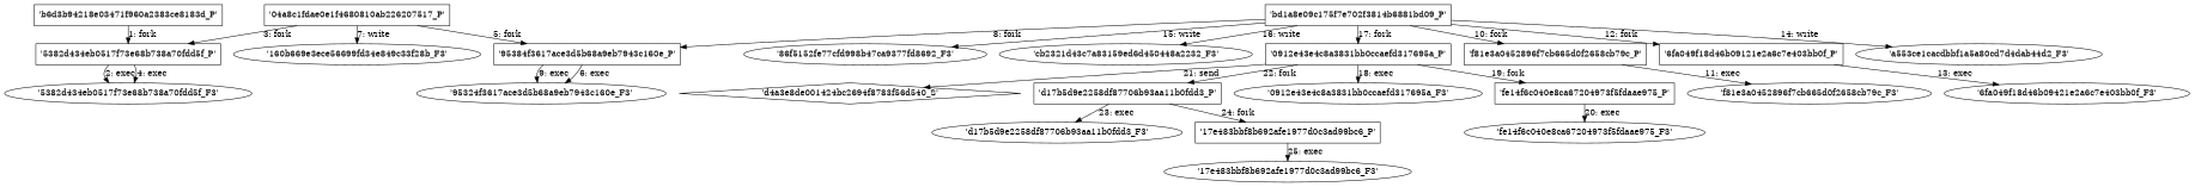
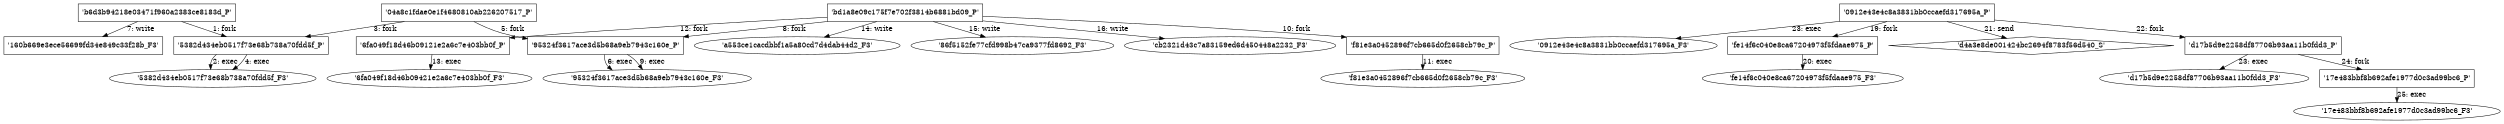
  digraph {
    engine=neato
    fixedsize=false
    fontsize=10
    nodesep=0.3
    rankdir=TB
    ranksep=0
    splines=true
    node [node_type=Process shape=ellipse]
    "'b6d3b94218e03471f960a2383ce8183d_P'" [shape=box]
    "'5382d434eb0517f73e68b738a70fdd5f_P'" [shape=box]
    "'5382d434eb0517f73e68b738a70fdd5f_F3'" [node_type=File]
    "'04a8c1fdae0e1f4680810ab226207517_P'" [shape=box]
-   "'95324f3617ace3d5b68a9eb7943c160e_P'" [shape=box label="'95384f3617ace3d5b68a9eb7943c160e_P'"]
-   "'160b669e3ece56699fd34e849c33f28b_F3'" [node_type=file]
+   "'95324f3617ace3d5b68a9eb7943c160e_P'" [shape=box]
+   "'160b669e3ece56699fd34e849c33f28b_F3'" [node_type=file shape=box]
    "'95324f3617ace3d5b68a9eb7943c160e_F3'" [node_type=File]
    n8 [label="'bd1a8e09c175f7e702f3814b6881bd09_P'" shape=box]
    "'f81e3a0452896f7cb665d0f2658cb79c_P'" [shape=box]
    n10 [label="'6fa049f18d46b09121e2a6c7e403bb0f_P'" shape=box]
    "'a553ce1cacdbbf1a5a80cd7d4dab44d2_F3'" [node_type=file]
    "'86f5152fe77cfd998b47ca9377fd8692_F3'" [node_type=file]
    "'cb2321d43c7a83159ed6d450448a2232_F3'" [node_type=file]
    "'0912e43e4c8a3831bb0ccaefd317695a_P'" [shape=box]
    "'f81e3a0452896f7cb665d0f2658cb79c_F3'" [node_type=File]
    "'6fa049f18d46b09421e2a6c7e403bb0f_F3'" [node_type=File]
    "'0912e43e4c8a3831bb0ccaefd317695a_F3'" [node_type=File]
    "'fe14f6c040e8ca67204973f5fdaae975_P'" [shape=box]
    "'d4a3e8de001424bc2694f8783f56d540_S'" [node_type=Socket shape=diamond]
    "'d17b5d9e2258df87706b93aa11b0fdd3_P'" [shape=box]
    "'fe14f6c040e8ca67204973f5fdaae975_F3'" [node_type=File]
    "'d17b5d9e2258df87706b93aa11b0fdd3_F3'" [node_type=File]
    "'17e483bbf8b692afe1977d0c3ad99bc6_P'" [shape=box]
    "'17e483bbf8b692afe1977d0c3ad99bc6_F3'" [node_type=File]
    "'b6d3b94218e03471f960a2383ce8183d_P'" -> "'5382d434eb0517f73e68b738a70fdd5f_P'" [label="1: fork"]
    "'5382d434eb0517f73e68b738a70fdd5f_P'" -> "'5382d434eb0517f73e68b738a70fdd5f_F3'" [label="2: exec"]
    "'5382d434eb0517f73e68b738a70fdd5f_P'" -> "'5382d434eb0517f73e68b738a70fdd5f_F3'" [label="4: exec"]
    "'04a8c1fdae0e1f4680810ab226207517_P'" -> "'5382d434eb0517f73e68b738a70fdd5f_P'" [label="3: fork"]
    "'04a8c1fdae0e1f4680810ab226207517_P'" -> "'95324f3617ace3d5b68a9eb7943c160e_P'" [label="5: fork"]
-   "'04a8c1fdae0e1f4680810ab226207517_P'" -> "'160b669e3ece56699fd34e849c33f28b_F3'" [label="7: write"]
+   "'b6d3b94218e03471f960a2383ce8183d_P'" -> "'160b669e3ece56699fd34e849c33f28b_F3'" [label="7: write"]
    "'95324f3617ace3d5b68a9eb7943c160e_P'" -> "'95324f3617ace3d5b68a9eb7943c160e_F3'" [label="6: exec"]
    "'95324f3617ace3d5b68a9eb7943c160e_P'" -> "'95324f3617ace3d5b68a9eb7943c160e_F3'" [label="9: exec"]
    n8 -> "'95324f3617ace3d5b68a9eb7943c160e_P'" [label="8: fork"]
    n8 -> "'f81e3a0452896f7cb665d0f2658cb79c_P'" [label="10: fork"]
    n8 -> n10 [label="12: fork"]
    n8 -> "'a553ce1cacdbbf1a5a80cd7d4dab44d2_F3'" [label="14: write"]
    n8 -> "'86f5152fe77cfd998b47ca9377fd8692_F3'" [label="15: write"]
    n8 -> "'cb2321d43c7a83159ed6d450448a2232_F3'" [label="16: write"]
-   n8 -> "'0912e43e4c8a3831bb0ccaefd317695a_P'" [label="17: fork"]
    "'f81e3a0452896f7cb665d0f2658cb79c_P'" -> "'f81e3a0452896f7cb665d0f2658cb79c_F3'" [label="11: exec"]
    n10 -> "'6fa049f18d46b09421e2a6c7e403bb0f_F3'" [label="13: exec"]
-   "'0912e43e4c8a3831bb0ccaefd317695a_P'" -> "'0912e43e4c8a3831bb0ccaefd317695a_F3'" [label="18: exec"]
+   "'0912e43e4c8a3831bb0ccaefd317695a_P'" -> "'0912e43e4c8a3831bb0ccaefd317695a_F3'" [label="23: exec"]
    "'0912e43e4c8a3831bb0ccaefd317695a_P'" -> "'fe14f6c040e8ca67204973f5fdaae975_P'" [label="19: fork"]
    "'0912e43e4c8a3831bb0ccaefd317695a_P'" -> "'d4a3e8de001424bc2694f8783f56d540_S'" [label="21: send"]
    "'0912e43e4c8a3831bb0ccaefd317695a_P'" -> "'d17b5d9e2258df87706b93aa11b0fdd3_P'" [label="22: fork"]
    "'fe14f6c040e8ca67204973f5fdaae975_P'" -> "'fe14f6c040e8ca67204973f5fdaae975_F3'" [label="20: exec"]
    "'d17b5d9e2258df87706b93aa11b0fdd3_P'" -> "'d17b5d9e2258df87706b93aa11b0fdd3_F3'" [label="23: exec"]
    "'d17b5d9e2258df87706b93aa11b0fdd3_P'" -> "'17e483bbf8b692afe1977d0c3ad99bc6_P'" [label="24: fork"]
    "'17e483bbf8b692afe1977d0c3ad99bc6_P'" -> "'17e483bbf8b692afe1977d0c3ad99bc6_F3'" [label="25: exec"]
  }
